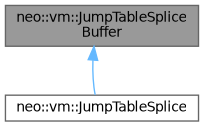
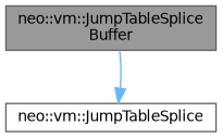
  digraph {
    node [color=gray40 fontname=Helvetica fontsize=10 shape=box style=filled]
    n1 [fillcolor=grey60 fontcolor=black height=0.2 label="neo::vm::JumpTableSplice\lBuffer" width=0.4]
    n2 [fillcolor=white height=0.2 label="neo::vm::JumpTableSplice" width=0.4]
-   n1 -> n2 [color=steelblue1 dir=back fontname=Helvetica fontsize=10 labelfontname=Helvetica labelfontsize=10 style=solid]
+   n2 -> n1 [color=steelblue1 dir=back fontname=Helvetica fontsize=10 labelfontname=Helvetica labelfontsize=10 style=solid]
  }
